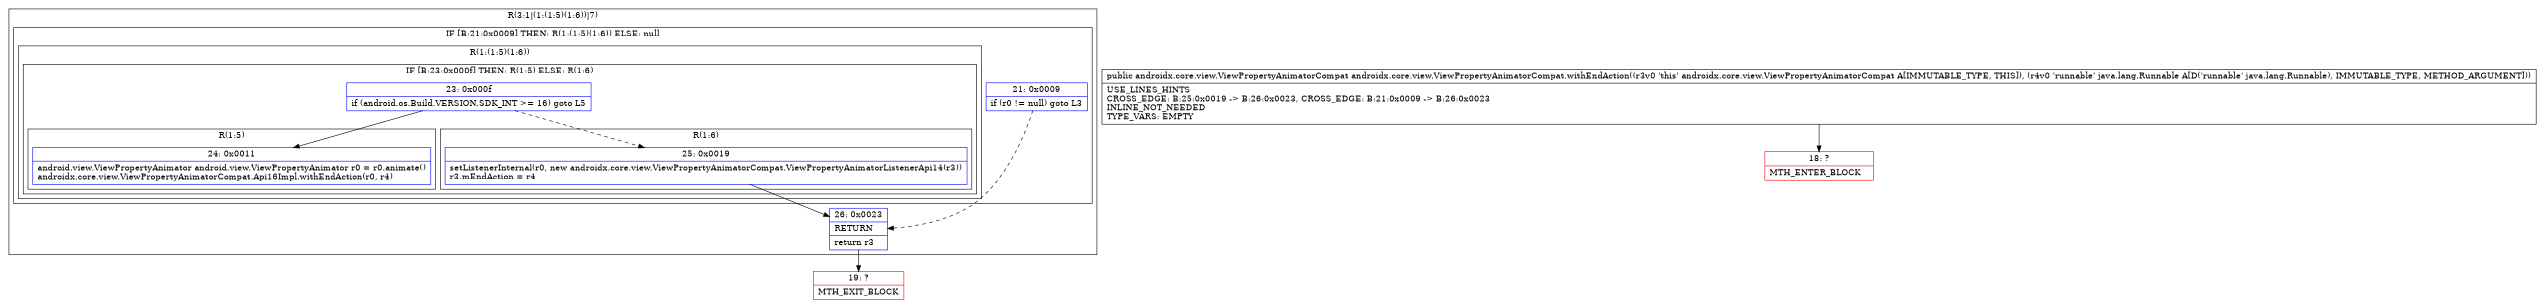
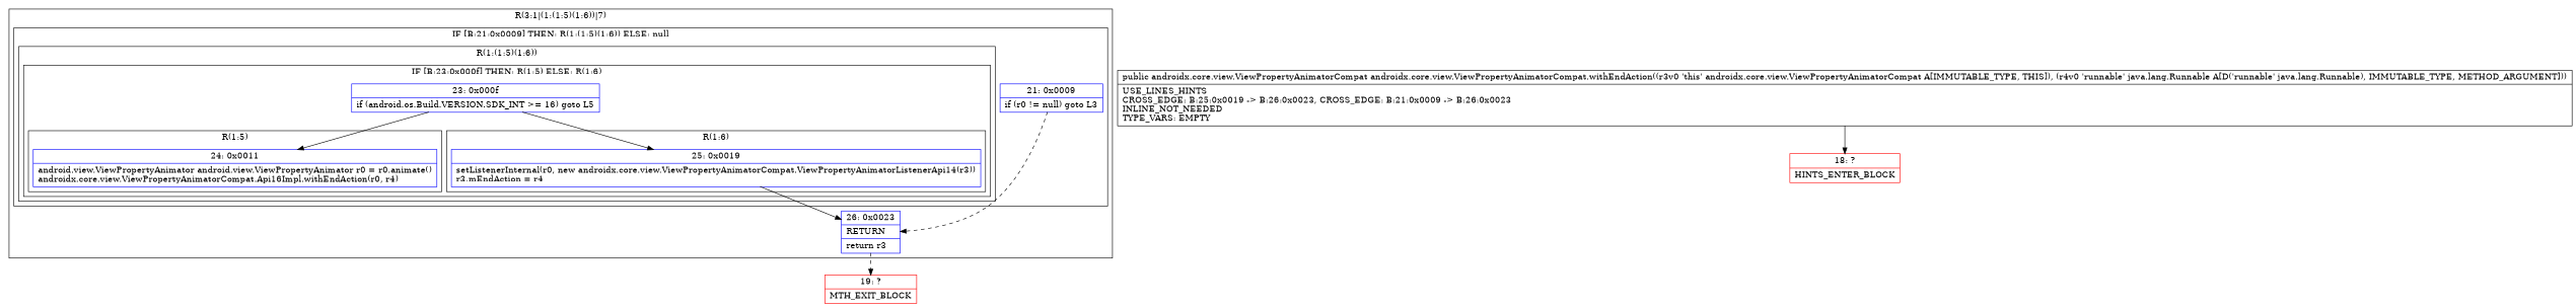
  digraph {
    node [color=blue shape=record]
    n1 [label="{24\:\ 0x0011|android.view.ViewPropertyAnimator android.view.ViewPropertyAnimator r0 = r0.animate()\landroidx.core.view.ViewPropertyAnimatorCompat.Api16Impl.withEndAction(r0, r4)\l}"]
    n2 [label="{25\:\ 0x0019|setListenerInternal(r0, new androidx.core.view.ViewPropertyAnimatorCompat.ViewPropertyAnimatorListenerApi14(r3))\lr3.mEndAction = r4\l}"]
    n3 [label="{23\:\ 0x000f|if (android.os.Build.VERSION.SDK_INT \>= 16) goto L5\l}"]
    n4 [label="{21\:\ 0x0009|if (r0 != null) goto L3\l}"]
    n5 [label="{26\:\ 0x0023|RETURN\l|return r3\l}"]
    n6 [color=red label="{19\:\ ?|MTH_EXIT_BLOCK\l}"]
-   n7 [color=red label="{18\:\ ?|MTH_ENTER_BLOCK\l}"]
+   n7 [color=red label="{18\:\ ?|HINTS_ENTER_BLOCK\l}"]
    n8 [label="{public androidx.core.view.ViewPropertyAnimatorCompat androidx.core.view.ViewPropertyAnimatorCompat.withEndAction((r3v0 'this' androidx.core.view.ViewPropertyAnimatorCompat A[IMMUTABLE_TYPE, THIS]), (r4v0 'runnable' java.lang.Runnable A[D('runnable' java.lang.Runnable), IMMUTABLE_TYPE, METHOD_ARGUMENT]))  | USE_LINES_HINTS\lCROSS_EDGE: B:25:0x0019 \-\> B:26:0x0023, CROSS_EDGE: B:21:0x0009 \-\> B:26:0x0023\lINLINE_NOT_NEEDED\lTYPE_VARS: EMPTY\l}" color=""]
    subgraph cluster_1 {
      label="R(3:1|(1:(1:5)(1:6))|7)"
      n5
      subgraph cluster_2 {
        label="IF [B:21:0x0009] THEN: R(1:(1:5)(1:6)) ELSE: null"
        n4
        subgraph cluster_3 {
          label="R(1:(1:5)(1:6))"
          subgraph cluster_4 {
            label="IF [B:23:0x000f] THEN: R(1:5) ELSE: R(1:6)"
            n3
            subgraph cluster_5 {
              label="R(1:5)"
              n1
            }
            subgraph cluster_6 {
              label="R(1:6)"
              n2
            }
          }
        }
      }
    }
    n2 -> n5
    n3 -> n1
-   n3 -> n2 [style=dashed]
+   n3 -> n2 [style=solid]
    n4 -> n5 [style=dashed]
-   n5 -> n6
+   n5 -> n6 [style=dashed]
    n8 -> n7
  }
